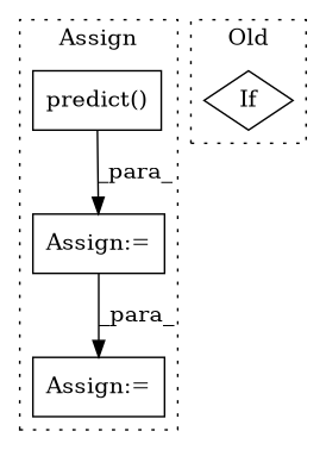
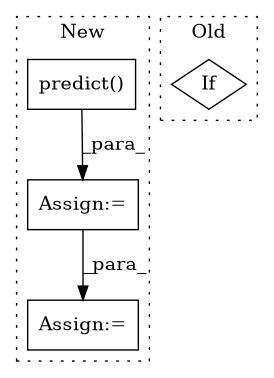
  digraph {
    node [a=68 l=3 shape=box]
    n1 [a=75 l="10,1" label="predict()" s="12083,12099"]
    n2 [label="Assign:=" s=12080]
    n3 [label="Assign:=" s=12109]
    n4 [a=96 label=If s=11690 shape=diamond]
    subgraph cluster_1 {
-     label=Assign
+     label=New
      style=dotted
      n1
      n2
      n3
    }
    subgraph cluster_2 {
      label=Old
      style=dotted
      n4
    }
    n1 -> n2 [label=_para_]
    n2 -> n3 [label=_para_]
  }
